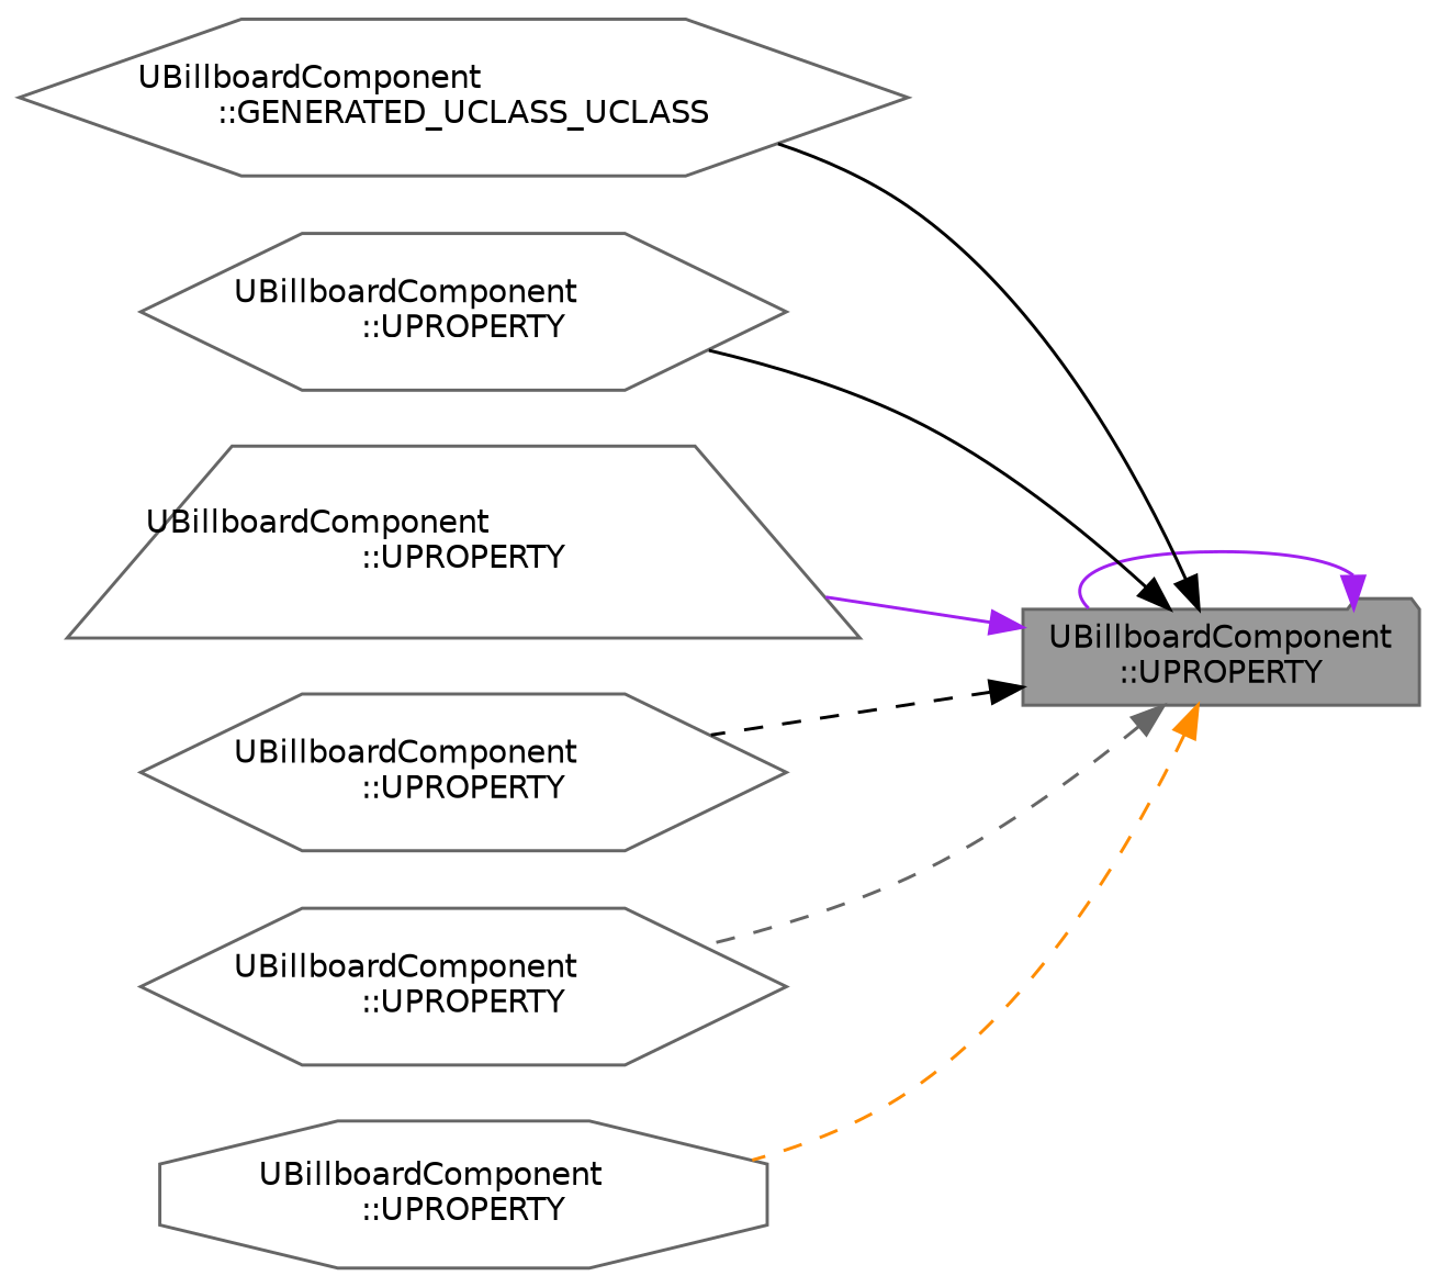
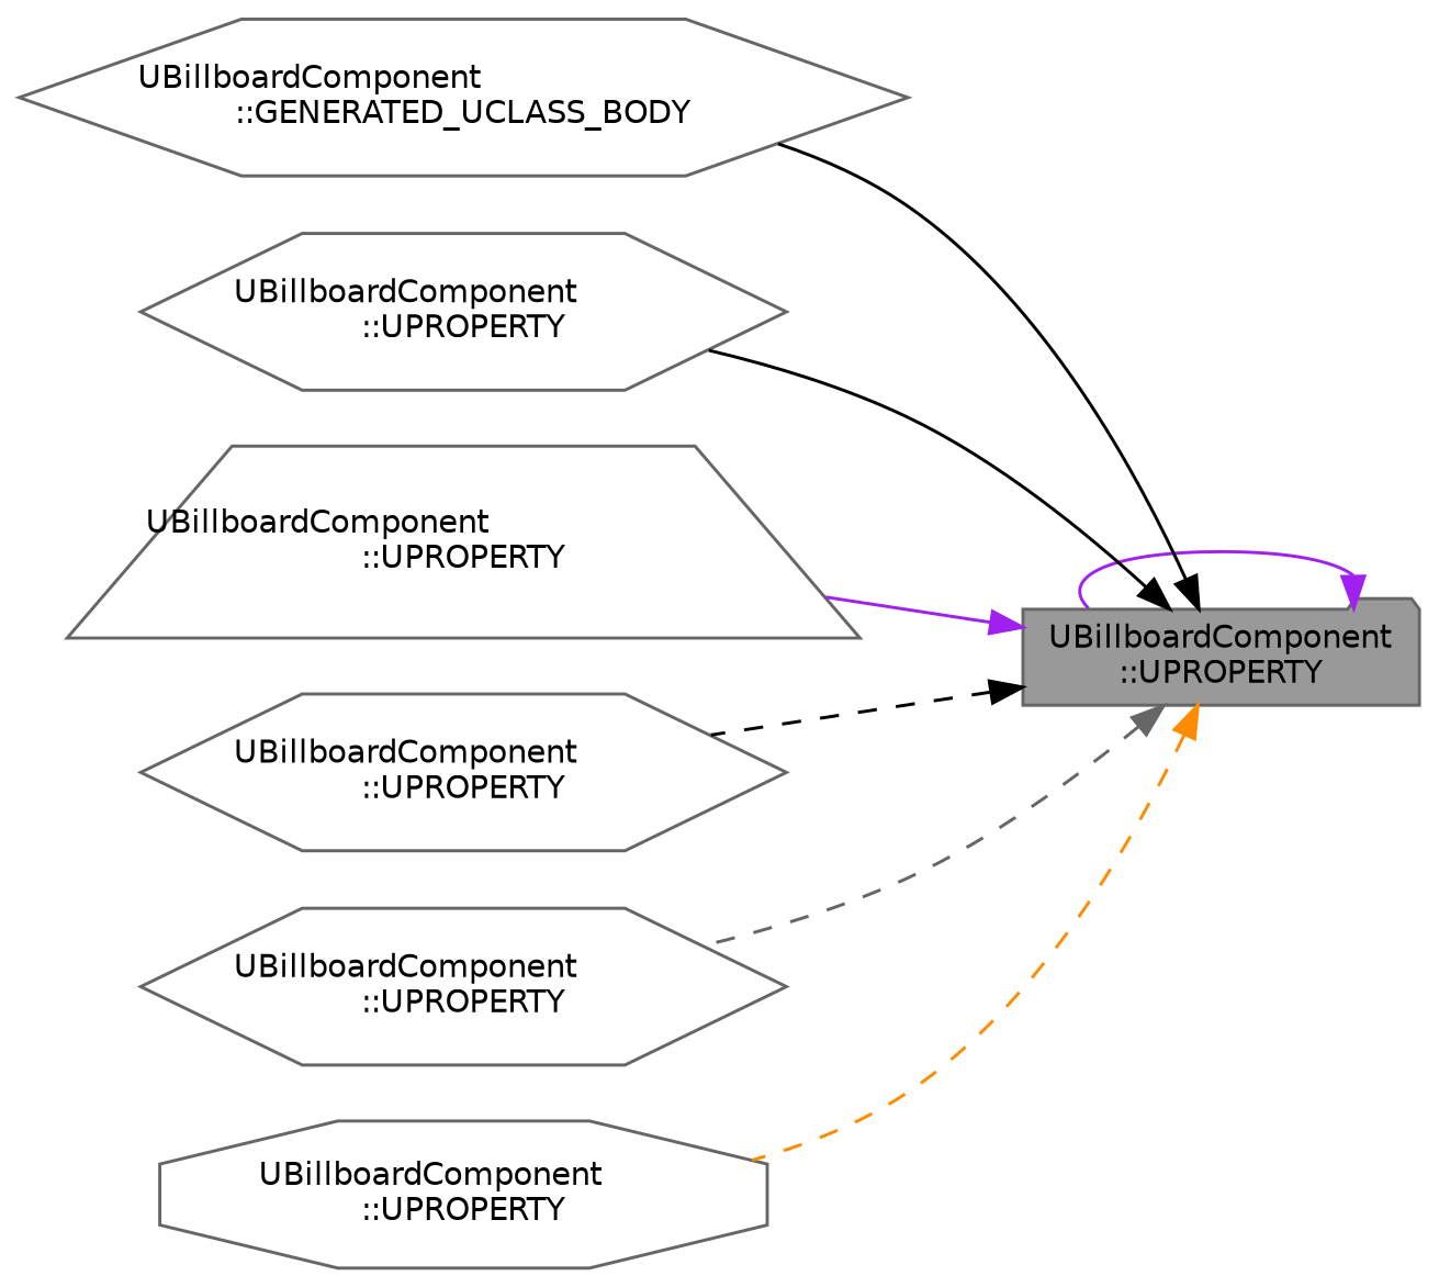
  digraph {
    rankdir=RL
    node [color=grey40 fillcolor=white fontname=Helvetica fontsize=10 shape=hexagon style=filled]
    edge [color=black dir=back fontname=Helvetica fontsize=10 labelfontname=Helvetica labelfontsize=10 style=solid]
    n1 [color=gray40 fillcolor=grey60 fontcolor=black height=0.2 label="UBillboardComponent\l::UPROPERTY" shape=folder width=0.4]
-   n2 [height=0.2 label="UBillboardComponent\l::GENERATED_UCLASS_UCLASS" width=0.4]
+   n2 [height=0.2 label="UBillboardComponent\l::GENERATED_UCLASS_BODY" width=0.4]
    n3 [height=0.2 label="UBillboardComponent\l::UPROPERTY" width=0.4]
    n4 [height=0.2 label="UBillboardComponent\l::UPROPERTY" shape=trapezium width=0.4]
    n5 [height=0.2 label="UBillboardComponent\l::UPROPERTY" width=0.4]
    n6 [height=0.2 label="UBillboardComponent\l::UPROPERTY" width=0.4]
    n7 [height=0.2 label="UBillboardComponent\l::UPROPERTY" shape=octagon width=0.4]
    n1 -> n1 [color=purple]
    n1 -> n2
    n1 -> n3
    n1 -> n4 [color=purple]
    n1 -> n5 [style=dashed]
    n1 -> n6 [color=gray40 style=dashed]
    n1 -> n7 [color=darkorange style=dashed]
  }
